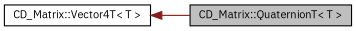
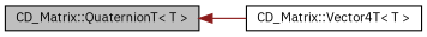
  digraph {
    rankdir=LR
    fontname="IBM Plex Sans"
    node [color=black fontname="IBM Plex Sans" fontsize=10 shape=record style=filled]
    n1 [fillcolor=grey75 fontcolor=black height=0.2 label="CD_Matrix::QuaternionT\< T \>" width=0.4]
    n2 [fillcolor=white height=0.2 label="CD_Matrix::Vector4T\< T \>" width=0.4]
-   n2 -> n1 [color=firebrick4 dir=back fontname="IBM Plex Sans" fontsize=10 labelfontname=Helvetica labelfontsize=10 style=solid]
+   n1 -> n2 [color=firebrick4 dir=back fontname="IBM Plex Sans" fontsize=10 labelfontname=Helvetica labelfontsize=10 style=solid]
  }
